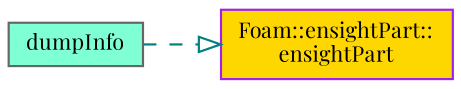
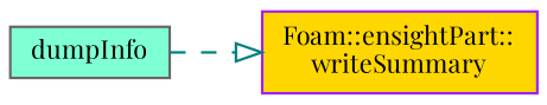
  digraph {
    rankdir=LR
    fontname="Playfair Display"
    node [fontname="Playfair Display" fontsize=10 shape=record style=filled]
    n1 [color=gray40 fillcolor=aquamarine fontcolor=black height=0.2 label=dumpInfo width=0.4]
-   n2 [color=purple height=0.2 label="Foam::ensightPart::\lensightPart" width=0.4 fillcolor=gold]
+   n2 [color=purple height=0.2 label="Foam::ensightPart::\lwriteSummary" width=0.4 fillcolor=gold]
    n1 -> n2 [color=teal fontname="Playfair Display" fontsize=10 labelfontname=Helvetica labelfontsize=10 style=dashed arrowhead=onormal]
  }
